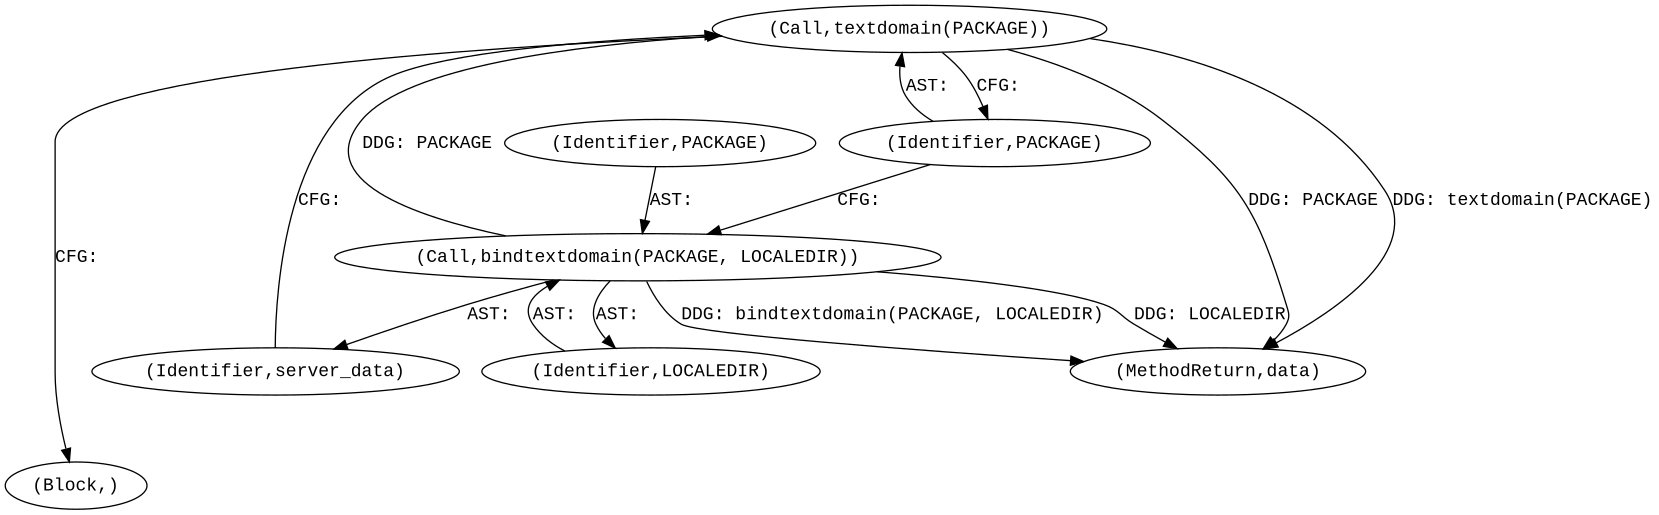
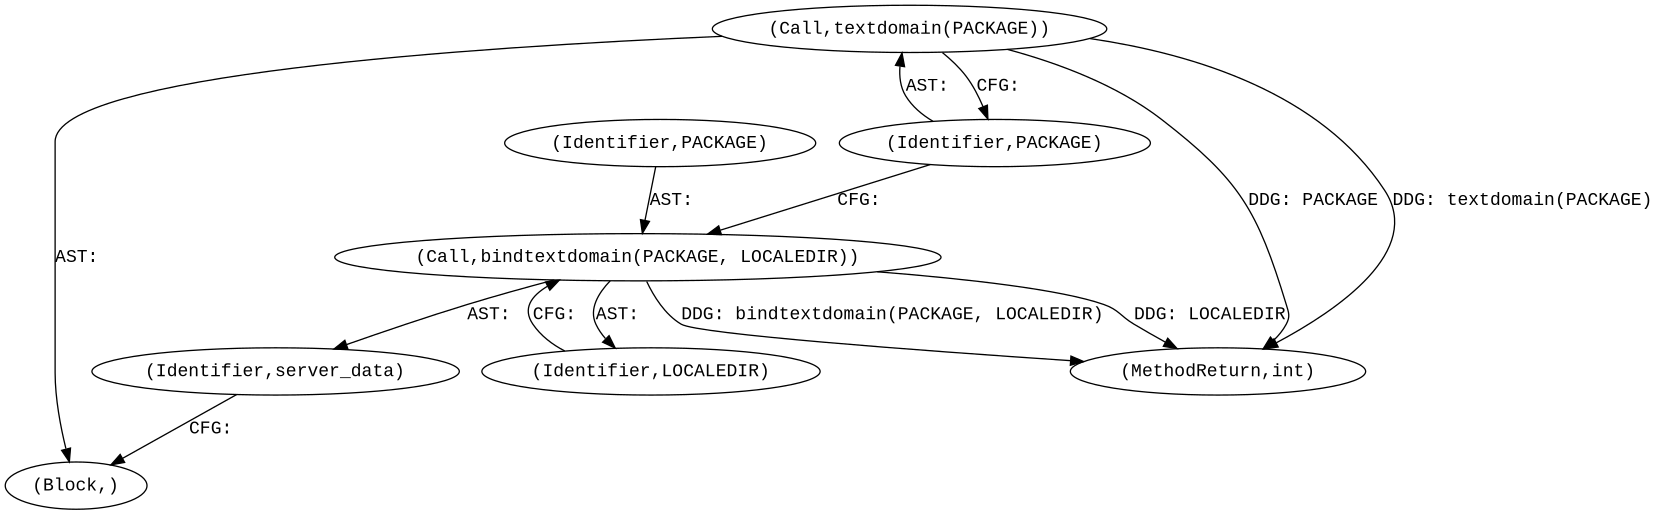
  digraph {
    fontname="Liberation Mono"
    node [fontname="Liberation Mono"]
    edge [fontname="Liberation Mono"]
    n1 [label="(Call,textdomain(PACKAGE))"]
    n2 [label="(Block,)"]
    n3 [label="(Identifier,PACKAGE)"]
-   n4 [label="(MethodReturn,data)"]
+   n4 [label="(MethodReturn,int)"]
    n5 [label="(Call,bindtextdomain(PACKAGE, LOCALEDIR))"]
    n6 [label="(Identifier,LOCALEDIR)"]
    n7 [label="(Identifier,server_data)"]
    n8 [label="(Identifier,PACKAGE)"]
-   n1 -> n2 [label="CFG: "]
+   n1 -> n2 [label="AST: "]
    n1 -> n3 [label="CFG: "]
    n1 -> n4 [label="DDG: PACKAGE"]
    n1 -> n4 [label="DDG: textdomain(PACKAGE)"]
    n3 -> n1 [label="AST: "]
    n3 -> n5 [label="CFG: "]
-   n5 -> n1 [label="DDG: PACKAGE"]
    n5 -> n4 [label="DDG: bindtextdomain(PACKAGE, LOCALEDIR)"]
    n5 -> n4 [label="DDG: LOCALEDIR"]
    n5 -> n6 [label="AST: "]
    n5 -> n7 [label="AST: "]
-   n6 -> n5 [label="AST: "]
-   n7 -> n1 [label="CFG: "]
+   n6 -> n5 [label="CFG: "]
+   n7 -> n2 [label="CFG: "]
    n8 -> n5 [label="AST: "]
  }
